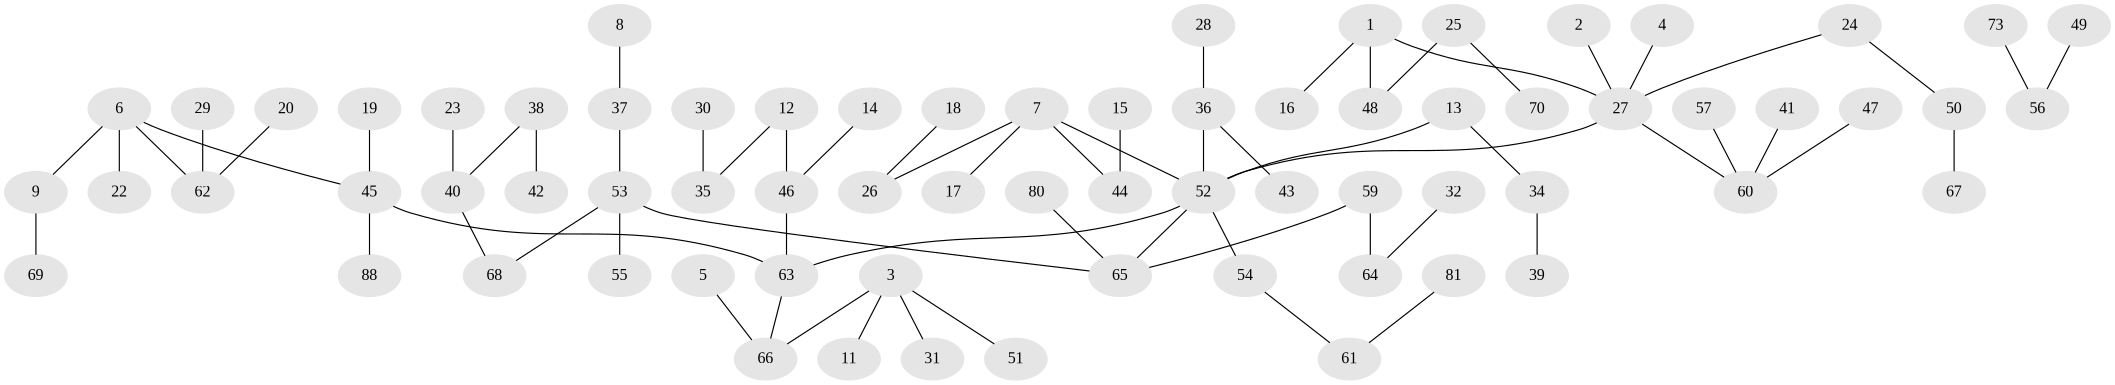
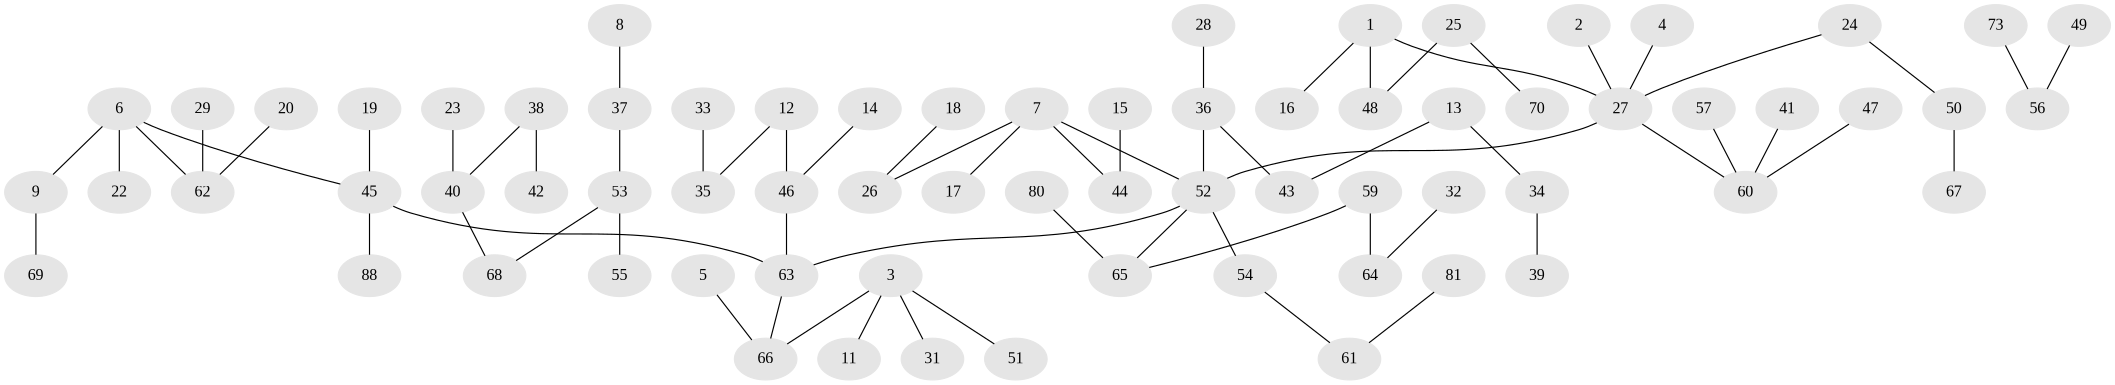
  graph {
    fontname="Liberation Serif"
    node [color=gray90 fontname="Liberation Serif" style=filled]
    edge [fontname="Liberation Serif" weight=1.0]
    1
    16
    27
    48
    52
    60
    2
    3
    11
    31
    51
    66
    4
    5
    6
    9
    22
    45
    62
    69
    n21 [label=88]
    63
    7
    17
    26
    44
    65
    54
    8
    37
    53
    n32 [label=80]
    12
    35
    46
    13
    34
    39
    14
    15
    18
    19
    20
    n44 [label=81]
    61
    23
    40
    68
    24
    50
    67
    25
    70
    28
    36
    43
    29
-   30
+   30 [label=33]
    32
    64
    n61 [label=73]
    56
    55
    38
    42
    41
    47
    49
    57
    59
    1 -- 16
    1 -- 27
    1 -- 48
    27 -- 52
    27 -- 60
    52 -- 63
    52 -- 65
    52 -- 54
    2 -- 27
    3 -- 11
    3 -- 31
    3 -- 51
    3 -- 66
    4 -- 27
    5 -- 66
    6 -- 9
    6 -- 22
    6 -- 45
    6 -- 62
    9 -- 69
    45 -- n21
    45 -- 63
    63 -- 66
    7 -- 52
    7 -- 17
    7 -- 26
    7 -- 44
    54 -- 61
    8 -- 37
    37 -- 53
-   53 -- 65
    53 -- 68
    53 -- 55
    n32 -- 65
    12 -- 35
    12 -- 46
    46 -- 63
-   13 -- 52
+   13 -- 43
    13 -- 34
    34 -- 39
    14 -- 46
    15 -- 44
    18 -- 26
    19 -- 45
    20 -- 62
    n44 -- 61
    23 -- 40
    40 -- 68
    24 -- 27
    24 -- 50
    50 -- 67
    25 -- 48
    25 -- 70
    28 -- 36
    36 -- 52
    36 -- 43
    29 -- 62
    30 -- 35
    32 -- 64
    n61 -- 56
    38 -- 40
    38 -- 42
    41 -- 60
    47 -- 60
    49 -- 56
    57 -- 60
    59 -- 65
    59 -- 64
  }
